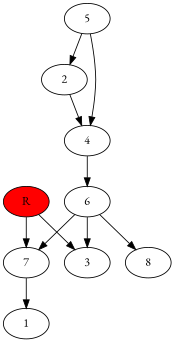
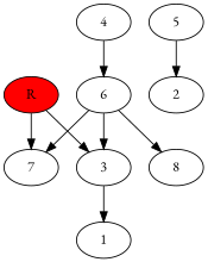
  digraph {
    fontname="EB Garamond"
    node [fontname="EB Garamond"]
    edge [fontname="EB Garamond"]
    4
    6
    2
    5
    3
    8
    7
    1
    R [fillcolor="#ff0000" style=filled]
    4 -> 6
    6 -> 3
    6 -> 8
    6 -> 7
-   2 -> 4
-   5 -> 4
    5 -> 2
-   7 -> 1
+   3 -> 1
    R -> 3
    R -> 7
  }
